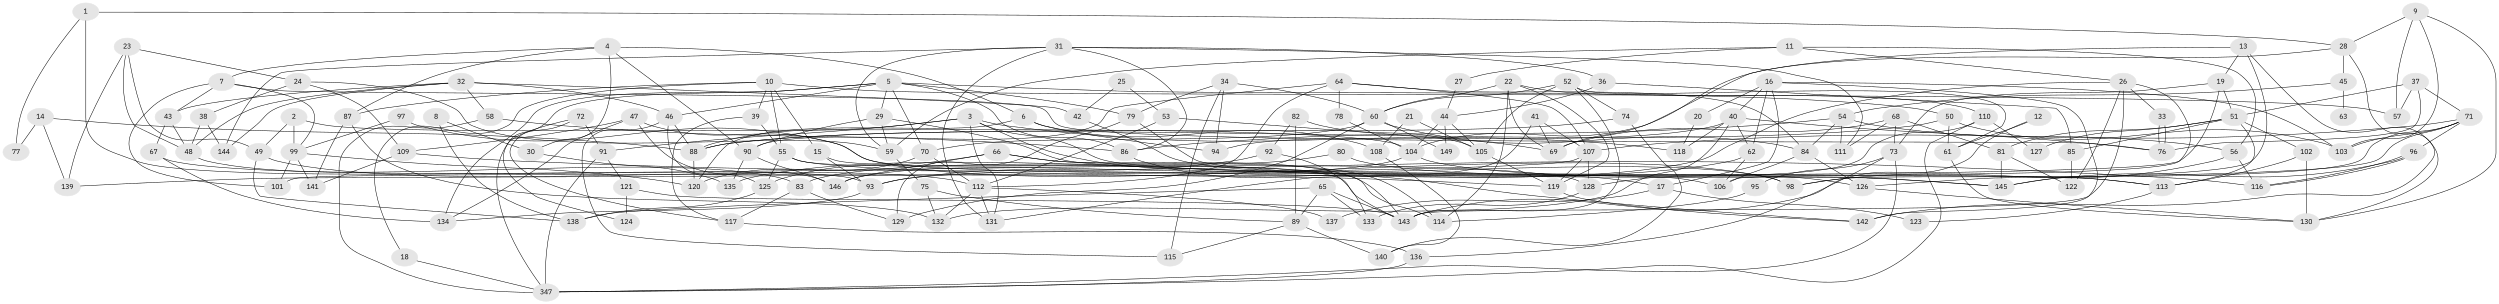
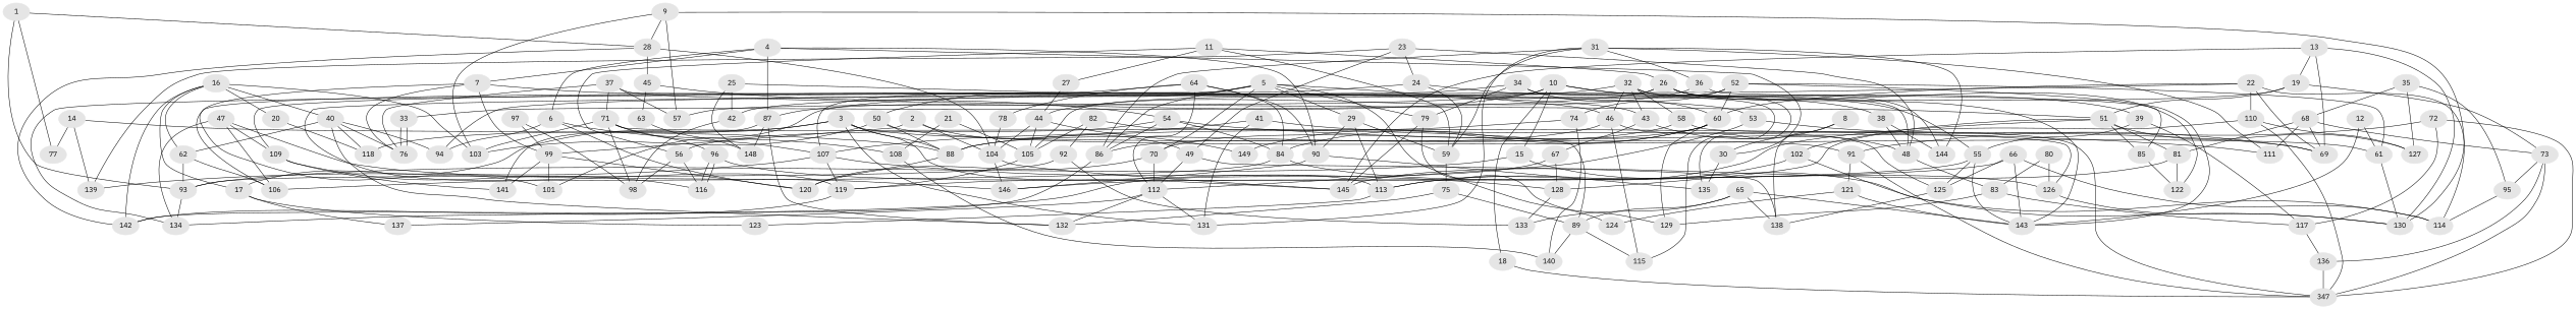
  graph {
    fontname="IBM Plex Sans"
    node [color=gray90 fontname="IBM Plex Sans" style=filled]
    edge [fontname="IBM Plex Sans"]
    1
    28
    77
    93
    104
    142
    45
    134
    2
    49
    99
    138
    112
    120
    101
    141
    145
    146
    3
    17
    88
    91
    113
    118
    131
    123
    137
    n28 [label=347]
    121
    4
    6
    7
    30
    87
    90
    94
    108
    43
    76
    135
+   148
    132
    5
    29
    46
    50
    70
    79
    86
    124
    59
    115
    125
    103
    61
    129
    140
    48
    67
    8
    9
    57
    130
    10
    15
    18
    39
    55
    114
    117
    143
    119
    11
    26
    27
    56
    33
    106
    122
    44
    98
    116
    75
    12
    13
    19
    69
    51
    73
    14
    139
    16
    20
    40
    62
    127
    85
    81
    102
    95
    136
    21
    105
    22
    60
    110
    149
    84
    128
    23
    24
    38
    109
    83
    144
    25
    42
    53
    97
    54
    63
    31
    36
    111
    32
    58
    34
+   35
    68
    37
    71
    107
    96
    126
    41
    47
    52
    74
    89
    64
    78
    65
    133
    66
    72
    80
    82
    92
    1 -- 28
    1 -- 77
    1 -- 93
    28 -- 104
    28 -- 142
    28 -- 45
    93 -- 134
    104 -- 145
    104 -- 146
    45 -- 54
    45 -- 63
    2 -- 104
    2 -- 49
    2 -- 99
    49 -- 138
    49 -- 112
    99 -- 120
    99 -- 101
    99 -- 141
    112 -- 131
    112 -- 137
    112 -- 132
    3 -- 17
    3 -- 88
    3 -- 91
    3 -- 113
    3 -- 118
    3 -- 131
    17 -- 123
    17 -- 137
    88 -- 120
    91 -- n28
    91 -- 121
    113 -- 123
    121 -- 124
    121 -- 143
    4 -- 6
    4 -- 7
    4 -- 30
    4 -- 87
    4 -- 90
    6 -- 120
    6 -- 94
    6 -- 108
    7 -- 99
    7 -- 101
    7 -- 43
    7 -- 76
    30 -- 135
    87 -- 141
+   87 -- 148
    87 -- 132
    90 -- 146
    90 -- 135
    108 -- 140
    43 -- 48
    43 -- 67
    5 -- 134
    5 -- 29
    5 -- 46
    5 -- 50
    5 -- 70
    5 -- 79
    5 -- 86
    5 -- 124
    29 -- 113
    29 -- 90
    29 -- 59
    46 -- 88
    46 -- 115
    46 -- 125
    50 -- 88
    50 -- 103
    50 -- 61
    70 -- 112
    70 -- 120
    79 -- 145
    79 -- 129
    86 -- 142
    59 -- 75
    125 -- 138
    61 -- 130
    48 -- 83
    67 -- 134
    67 -- 128
    8 -- 138
    8 -- 30
    9 -- 28
    9 -- 103
    9 -- 57
    9 -- 130
    10 -- 87
    10 -- 57
    10 -- 15
    10 -- 18
    10 -- 39
    10 -- 55
    15 -- 93
    15 -- 114
    18 -- n28
    39 -- 55
    39 -- 117
    55 -- 125
    55 -- 143
    55 -- 119
    117 -- 136
    119 -- 142
    11 -- 59
    11 -- 26
    11 -- 27
    11 -- 56
    26 -- 135
    26 -- 143
    26 -- 33
    26 -- 106
    26 -- 122
    27 -- 44
    56 -- 98
    56 -- 116
    33 -- 76
    33 -- 76
    44 -- 104
    44 -- 105
    44 -- 149
    75 -- 132
    75 -- 89
    12 -- 61
    12 -- 143
    13 -- 145
    13 -- 130
    13 -- 19
    13 -- 69
    19 -- 101
    19 -- 51
    19 -- 73
    51 -- 113
    51 -- 127
    51 -- 85
    51 -- 81
    51 -- 102
    73 -- n28
    73 -- 95
    73 -- 136
    14 -- 77
    14 -- 88
    14 -- 139
    16 -- 142
    16 -- 17
    16 -- 103
    16 -- 20
    16 -- 40
    16 -- 62
    20 -- 118
    40 -- 118
    40 -- 94
    40 -- 76
    40 -- 132
    40 -- 62
    62 -- 93
    62 -- 106
    85 -- 122
    81 -- 145
    81 -- 122
    102 -- 113
    102 -- 130
    95 -- 114
    136 -- n28
    21 -- 108
    21 -- 105
    105 -- 119
    22 -- 114
    22 -- 119
    22 -- 69
    22 -- 60
    22 -- 110
    60 -- 70
    60 -- 129
    60 -- 149
    60 -- 84
    110 -- n28
    110 -- 127
    110 -- 128
    84 -- 106
    84 -- 126
    128 -- 133
    23 -- 49
    23 -- 48
    23 -- 139
    23 -- 24
    24 -- 59
    24 -- 38
    24 -- 109
    38 -- 48
    38 -- 144
    109 -- 141
    109 -- 116
    83 -- 129
    83 -- 117
+   25 -- 148
    25 -- 42
    25 -- 53
    42 -- 98
    53 -- 112
    53 -- 69
    97 -- 99
    97 -- 98
    54 -- 86
    54 -- 56
    54 -- 84
    54 -- 111
+   63 -- 148
    31 -- 131
    31 -- 86
    31 -- 59
    31 -- 144
    31 -- 36
    31 -- 111
    36 -- 44
    36 -- 85
    32 -- 43
    32 -- 46
    32 -- 48
    32 -- 144
    32 -- 42
    32 -- 58
    58 -- n28
    58 -- 86
    34 -- 94
    34 -- 79
    34 -- 115
    34 -- 60
+   35 -- 127
+   35 -- 95
+   35 -- 68
    68 -- 69
    68 -- 73
    68 -- 81
    68 -- 111
    37 -- 76
    37 -- 57
    37 -- 51
    37 -- 71
    71 -- 103
    71 -- 98
    71 -- 107
    71 -- 96
    71 -- 126
    107 -- 119
    107 -- 139
    107 -- 128
    96 -- 145
    96 -- 116
    96 -- 116
    126 -- 130
    41 -- 131
    41 -- 69
    41 -- 107
    47 -- 134
    47 -- 146
    47 -- 106
    47 -- 109
    52 -- 61
    52 -- 143
    52 -- 105
    52 -- 60
    52 -- 74
    74 -- 88
    74 -- 140
    89 -- 115
    89 -- 140
    64 -- 112
    64 -- 90
    64 -- 84
    64 -- 107
    64 -- 78
    78 -- 104
    65 -- 138
    65 -- 143
    65 -- 89
    65 -- 133
    66 -- 146
    66 -- 125
    66 -- 114
    66 -- 143
    72 -- 91
    72 -- n28
    72 -- 117
    80 -- 83
    80 -- 126
    82 -- 105
    82 -- 89
    82 -- 92
    92 -- 93
    92 -- 133
  }
